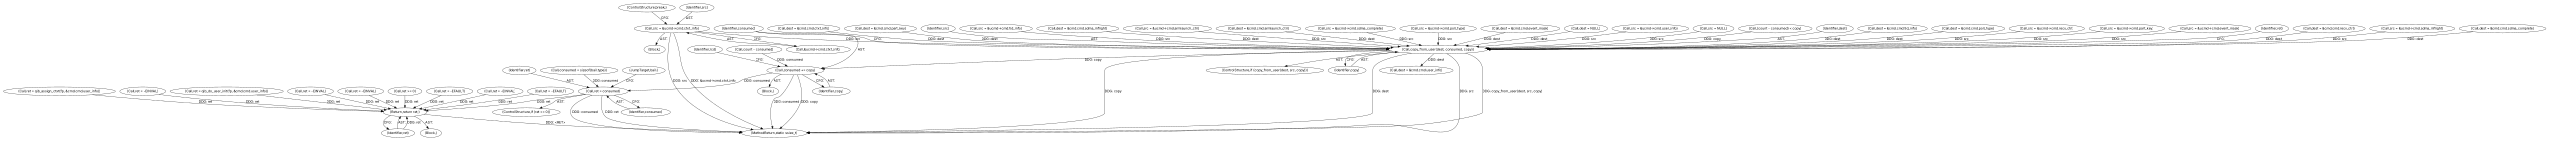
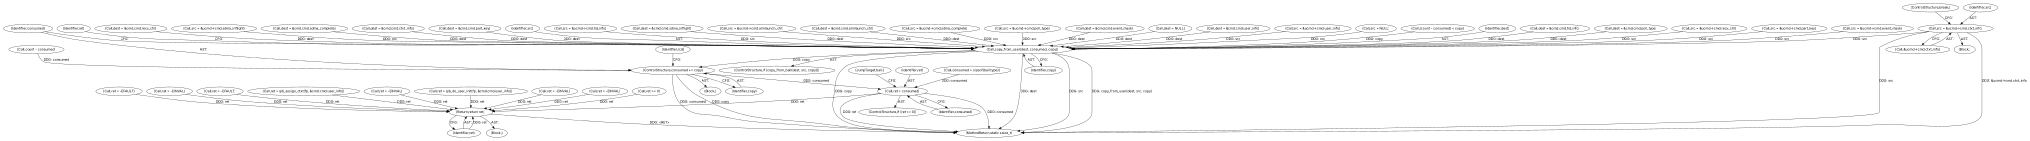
  digraph {
    fontname=Inter
    node [fontname=Inter]
    edge [fontname=Inter]
    n1 [label="(Call,src = &ucmd->cmd.ctxt_info)"]
    n2 [label="(Call,copy_from_user(dest, consumed, copy))"]
    n3 [label="(Call,&ucmd->cmd.ctxt_info)"]
    n4 [label="(Block,)"]
    n5 [label="(MethodReturn,static ssize_t)"]
-   n6 [label="(Call,consumed += copy)"]
-   n7 [label="(ControlStructure,if (copy_from_user(dest, src, copy)))"]
+   n6 [label="(ControlStructure,consumed += copy)"]
+   n7 [label="(ControlStructure,if (copy_from_bail(dest, src, copy)))"]
    n8 [label="(Identifier,copy)"]
    n9 [label="(Call,ret = consumed)"]
    n10 [label="(Identifier,copy)"]
    n11 [label="(Block,)"]
    n12 [label="(Return,return ret;)"]
    n13 [label="(Identifier,consumed)"]
    n14 [label="(ControlStructure,if (ret >= 0))"]
    n15 [label="(Identifier,ret)"]
    n16 [label="(Block,)"]
    n17 [label="(Call,ret = qib_assign_ctxt(fp, &cmd.cmd.user_info))"]
    n18 [label="(Call,dest = &cmd.cmd.user_info)"]
    n19 [label="(Call,src = &ucmd->cmd.user_info)"]
    n20 [label="(Call,src = NULL)"]
    n21 [label="(Call,(count - consumed) < copy)"]
    n22 [label="(Identifier,dest)"]
    n23 [label="(Call,dest = &cmd.cmd.tid_info)"]
    n24 [label="(Call,ret = -EINVAL)"]
    n25 [label="(ControlStructure,break;)"]
    n26 [label="(Call,dest = &cmd.cmd.poll_type)"]
    n27 [label="(Call,consumed = sizeof(bail.type))"]
    n28 [label="(Identifier,src)"]
    n29 [label="(Call,src = &ucmd->cmd.recv_ctrl)"]
    n30 [label="(Call,src = &ucmd->cmd.part_key)"]
    n31 [label="(Call,ret = qib_do_user_init(fp, &cmd.cmd.user_info))"]
    n32 [label="(Identifier,consumed)"]
    n33 [label="(Call,src = &ucmd->cmd.event_mask)"]
    n34 [label="(Call,ret = -EINVAL)"]
    n35 [label="(Identifier,ret)"]
    n36 [label="(Call,ret = -EINVAL)"]
    n37 [label="(Call,ret >= 0)"]
    n38 [label="(Call,ret = -EFAULT)"]
    n39 [label="(JumpTarget,bail:)"]
    n40 [label="(Call,dest = &cmd.cmd.recv_ctrl)"]
    n41 [label="(Call,src = &ucmd->cmd.sdma_inflight)"]
    n42 [label="(Call,dest = &cmd.cmd.sdma_complete)"]
    n43 [label="(Identifier,rcd)"]
    n44 [label="(Call,ret = -EINVAL)"]
    n45 [label="(Call,dest = &cmd.cmd.ctxt_info)"]
    n46 [label="(Call,ret = -EFAULT)"]
    n47 [label="(Call,dest = &cmd.cmd.part_key)"]
    n48 [label="(Identifier,src)"]
    n49 [label="(Call,src = &ucmd->cmd.tid_info)"]
    n50 [label="(Call,dest = &cmd.cmd.sdma_inflight)"]
    n51 [label="(Call,src = &ucmd->cmd.armlaunch_ctrl)"]
    n52 [label="(Call,count - consumed)"]
    n53 [label="(Call,dest = &cmd.cmd.armlaunch_ctrl)"]
    n54 [label="(Call,src = &ucmd->cmd.sdma_complete)"]
    n55 [label="(Call,src = &ucmd->cmd.poll_type)"]
    n56 [label="(Call,dest = &cmd.cmd.event_mask)"]
    n57 [label="(Call,dest = NULL)"]
    n58 [label="(Identifier,ret)"]
    n1 -> n2 [label="DDG: src"]
    n1 -> n3 [label="CFG: "]
    n1 -> n4 [label="AST: "]
    n1 -> n5 [label="DDG: &ucmd->cmd.ctxt_info"]
    n1 -> n5 [label="DDG: src"]
    n2 -> n5 [label="DDG: src"]
    n2 -> n5 [label="DDG: copy_from_user(dest, src, copy)"]
    n2 -> n5 [label="DDG: copy"]
    n2 -> n5 [label="DDG: dest"]
    n2 -> n6 [label="DDG: copy"]
    n2 -> n7 [label="AST: "]
    n2 -> n8 [label="CFG: "]
    n3 -> n1 [label="AST: "]
    n6 -> n5 [label="DDG: copy"]
    n6 -> n5 [label="DDG: consumed"]
    n6 -> n9 [label="DDG: consumed"]
    n6 -> n10 [label="CFG: "]
    n6 -> n11 [label="AST: "]
    n8 -> n2 [label="AST: "]
    n9 -> n5 [label="DDG: consumed"]
    n9 -> n5 [label="DDG: ret"]
    n9 -> n12 [label="DDG: ret"]
    n9 -> n13 [label="CFG: "]
    n9 -> n14 [label="AST: "]
    n10 -> n6 [label="AST: "]
    n12 -> n5 [label="DDG: <RET>"]
    n12 -> n15 [label="CFG: "]
    n12 -> n16 [label="AST: "]
    n13 -> n9 [label="AST: "]
    n15 -> n12 [label="AST: "]
    n15 -> n12 [label="DDG: ret"]
    n17 -> n12 [label="DDG: ret"]
-   n2 -> n18 [label="DDG: dest"]
+   n18 -> n2 [label="DDG: dest"]
    n19 -> n2 [label="DDG: src"]
    n20 -> n2 [label="DDG: src"]
    n21 -> n2 [label="DDG: copy"]
    n22 -> n2 [label="AST: "]
    n23 -> n2 [label="DDG: dest"]
    n24 -> n12 [label="DDG: ret"]
    n25 -> n1 [label="CFG: "]
    n26 -> n2 [label="DDG: dest"]
    n27 -> n9 [label="DDG: consumed"]
    n28 -> n1 [label="AST: "]
    n29 -> n2 [label="DDG: src"]
    n30 -> n2 [label="DDG: src"]
    n31 -> n12 [label="DDG: ret"]
    n32 -> n2 [label="CFG: "]
    n32 -> n6 [label="AST: "]
    n33 -> n2 [label="DDG: src"]
    n34 -> n12 [label="DDG: ret"]
    n35 -> n2 [label="CFG: "]
    n36 -> n12 [label="DDG: ret"]
    n37 -> n12 [label="DDG: ret"]
    n38 -> n12 [label="DDG: ret"]
    n39 -> n9 [label="CFG: "]
    n40 -> n2 [label="DDG: dest"]
    n41 -> n2 [label="DDG: src"]
    n42 -> n2 [label="DDG: dest"]
    n43 -> n6 [label="CFG: "]
    n44 -> n12 [label="DDG: ret"]
    n45 -> n2 [label="DDG: dest"]
    n46 -> n12 [label="DDG: ret"]
    n47 -> n2 [label="DDG: dest"]
    n48 -> n2 [label="AST: "]
    n49 -> n2 [label="DDG: src"]
    n50 -> n2 [label="DDG: dest"]
    n51 -> n2 [label="DDG: src"]
    n52 -> n6 [label="DDG: consumed"]
    n53 -> n2 [label="DDG: dest"]
    n54 -> n2 [label="DDG: src"]
    n55 -> n2 [label="DDG: src"]
    n56 -> n2 [label="DDG: dest"]
    n57 -> n2 [label="DDG: dest"]
    n58 -> n9 [label="AST: "]
  }
